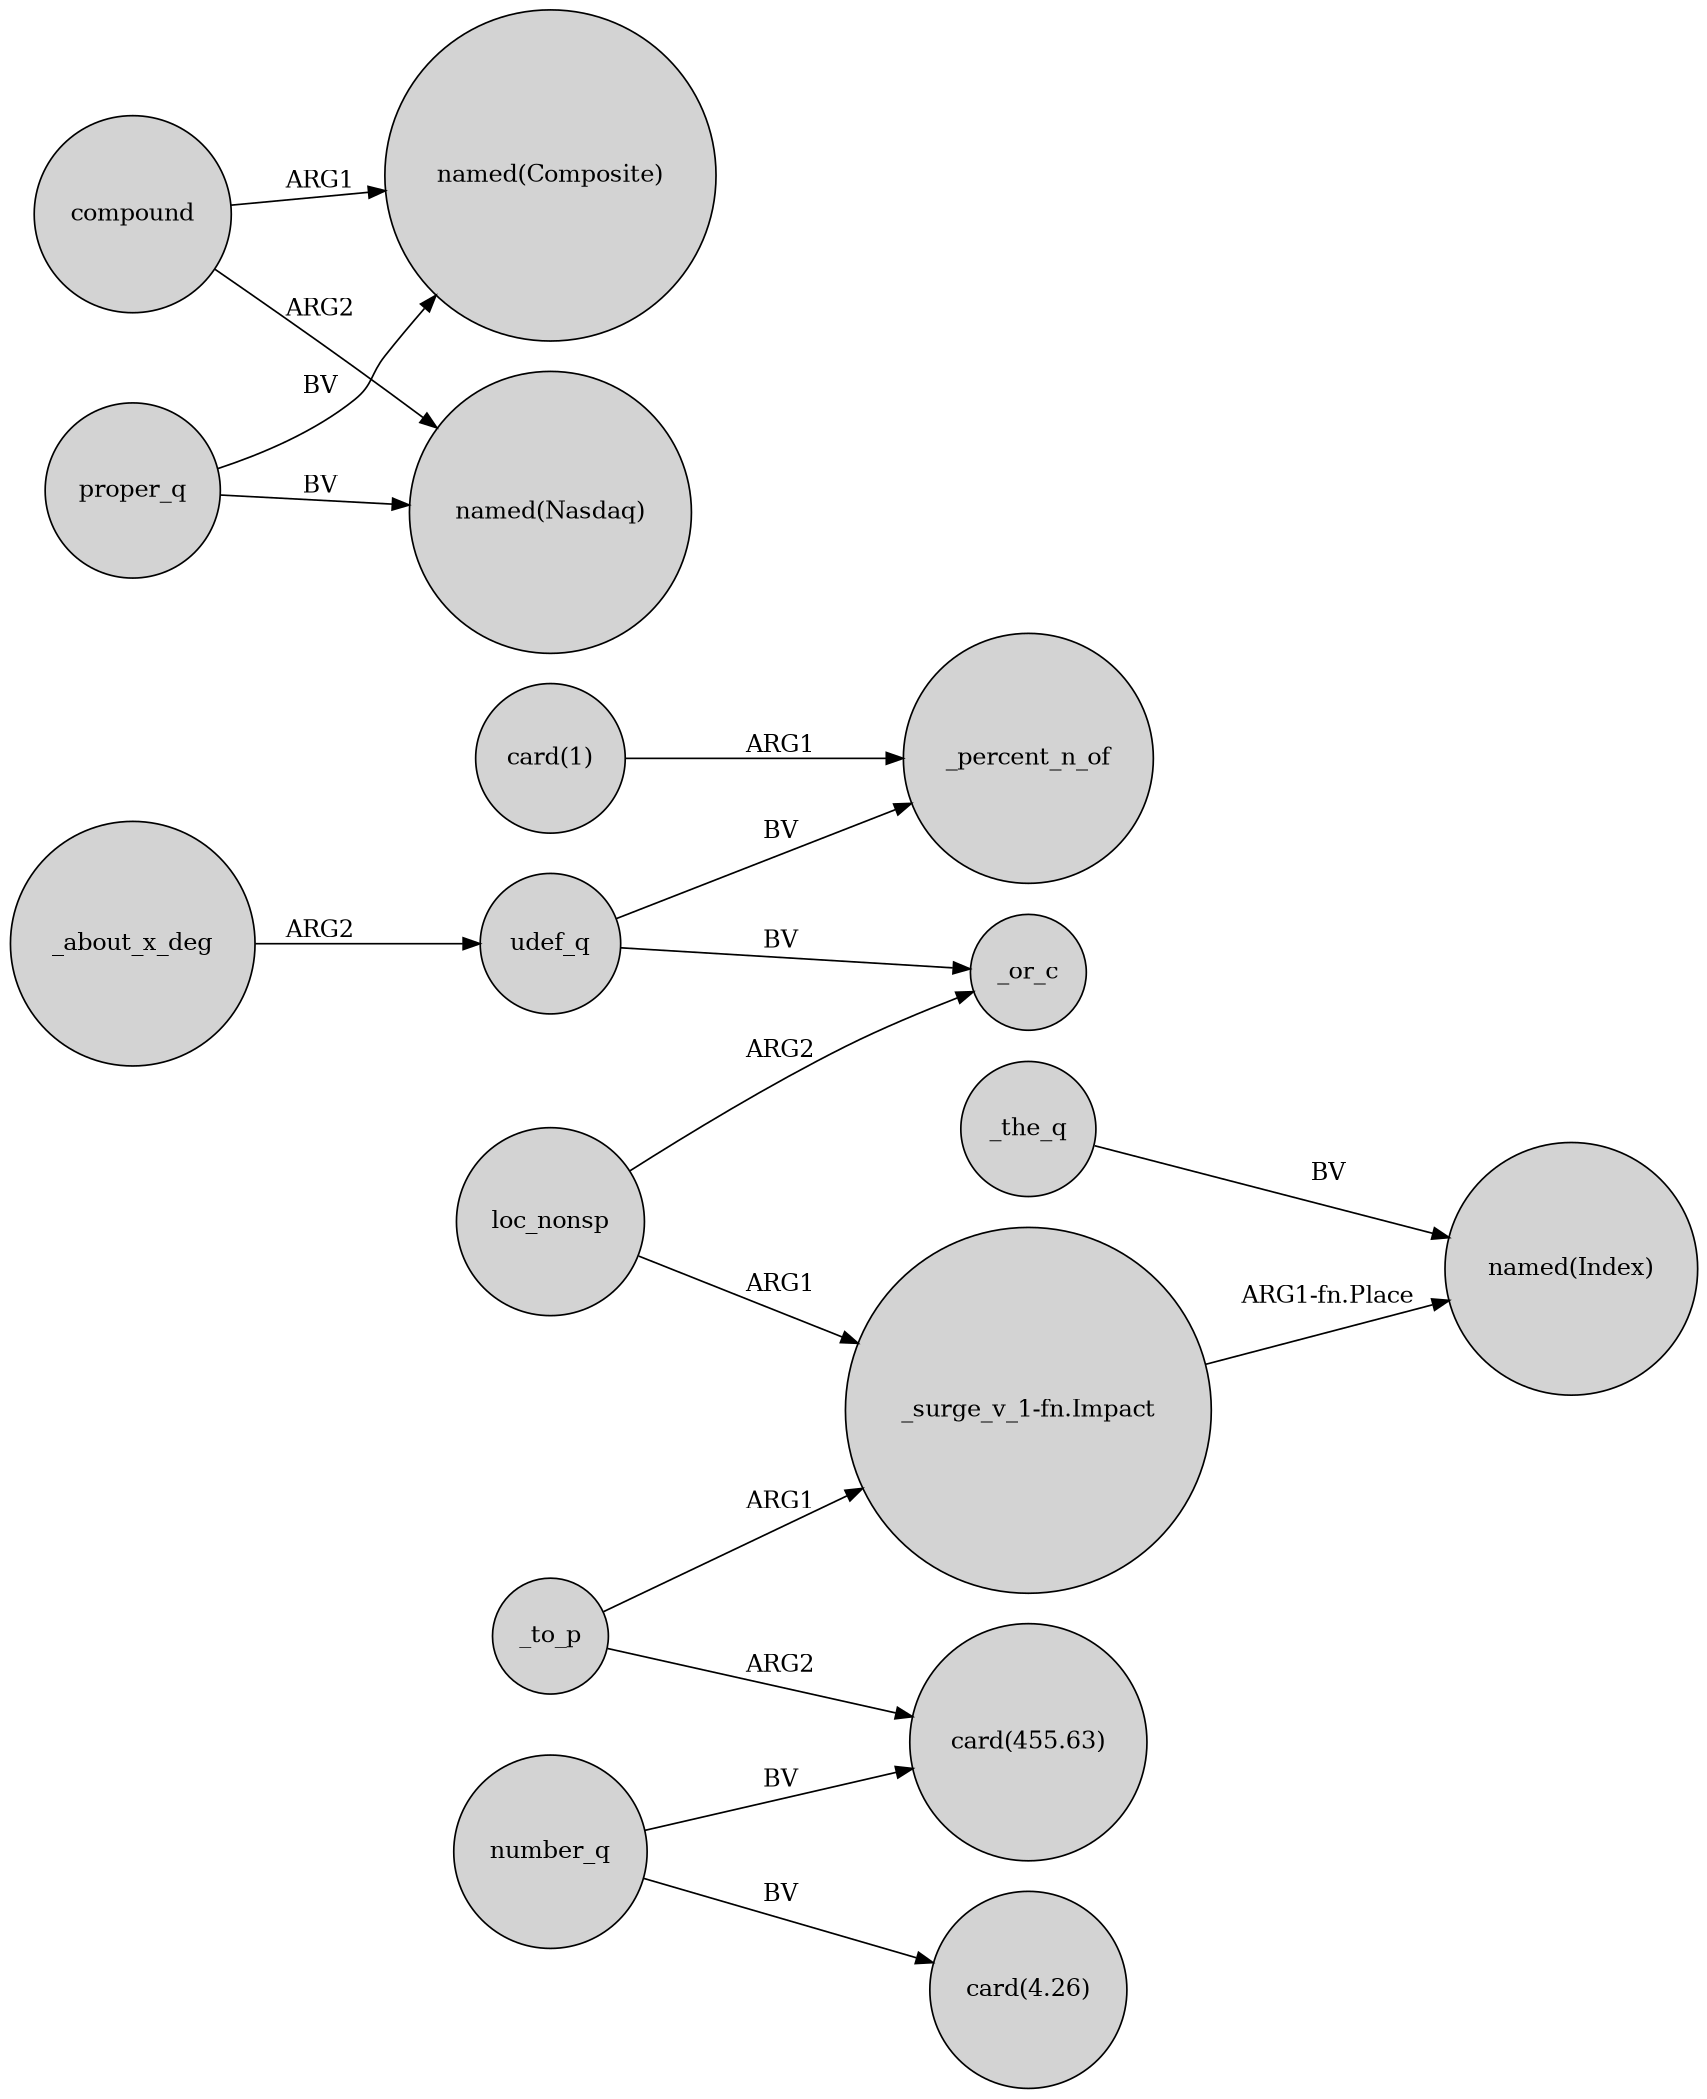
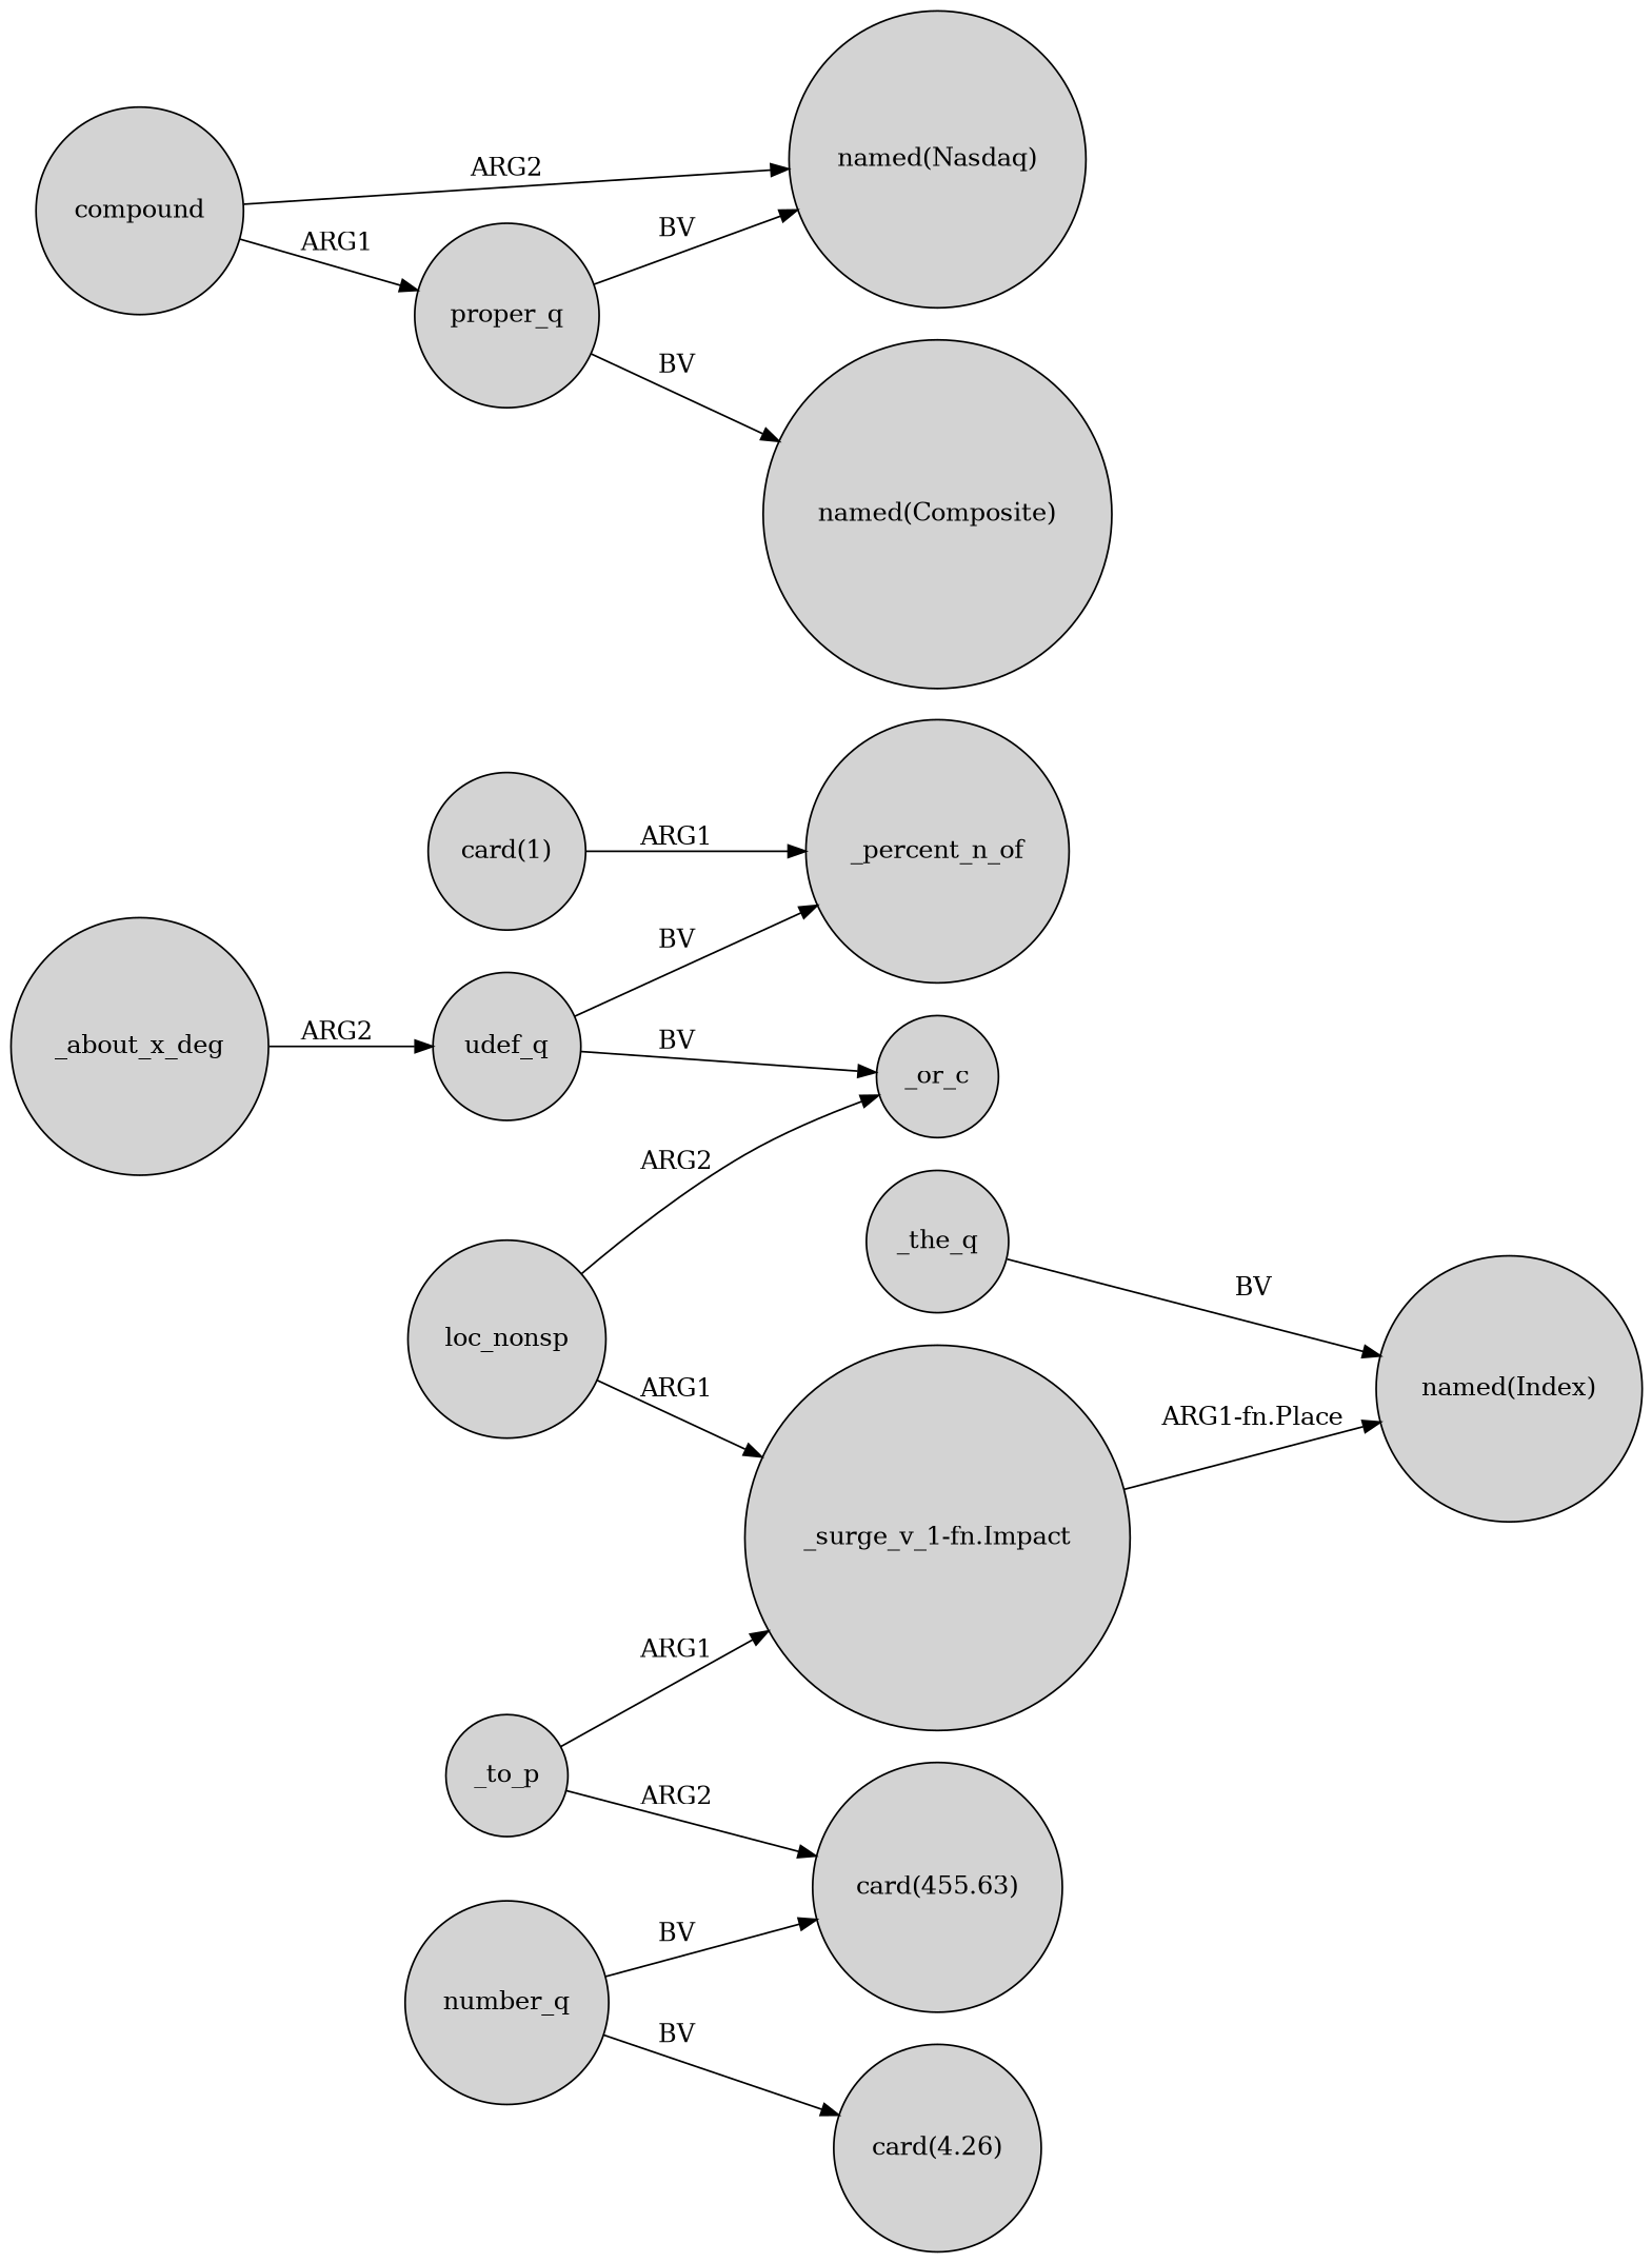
  digraph {
    rankdir=LR
    node [shape=circle style=filled]
    udef_q
    _percent_n_of
    _or_c
    "card(1)"
    compound
    "named(Composite)"
    "named(Nasdaq)"
    _the_q
    "named(Index)"
    _to_p
    "_surge_v_1-fn.Impact"
    "card(455.63)"
    number_q
    "card(4.26)"
    proper_q
    _about_x_deg
    loc_nonsp
    udef_q -> _percent_n_of [label=BV]
    udef_q -> _or_c [label=BV]
    "card(1)" -> _percent_n_of [label=ARG1]
-   compound -> "named(Composite)" [label=ARG1]
+   compound -> proper_q [label=ARG1]
    compound -> "named(Nasdaq)" [label=ARG2]
    _the_q -> "named(Index)" [label=BV]
    _to_p -> "_surge_v_1-fn.Impact" [label=ARG1]
    _to_p -> "card(455.63)" [label=ARG2]
    "_surge_v_1-fn.Impact" -> "named(Index)" [label="ARG1-fn.Place"]
    number_q -> "card(455.63)" [label=BV]
    number_q -> "card(4.26)" [label=BV]
    proper_q -> "named(Composite)" [label=BV]
    proper_q -> "named(Nasdaq)" [label=BV]
    _about_x_deg -> udef_q [label=ARG2]
    loc_nonsp -> _or_c [label=ARG2]
    loc_nonsp -> "_surge_v_1-fn.Impact" [label=ARG1]
  }
